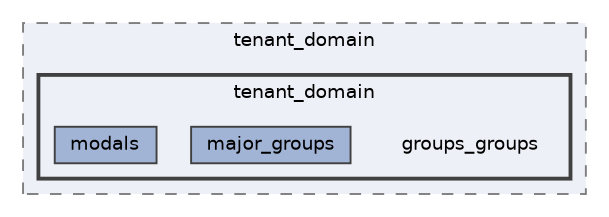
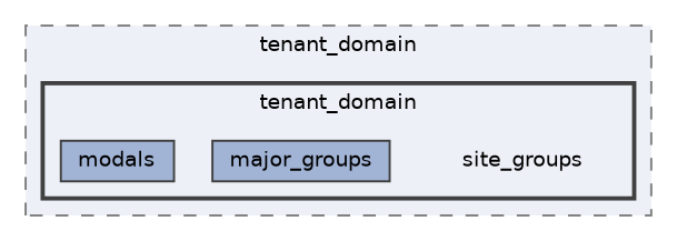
  digraph {
    compound=true
    node [fontname=Helvetica fontsize=10 shape=box color=grey25 fillcolor="#a2b4d6" style=filled]
-   n1 [height=0.2 label=groups_groups shape=plaintext width=0.4 color="" fillcolor="" style=""]
+   n1 [height=0.2 label=site_groups shape=plaintext width=0.4 color="" fillcolor="" style=""]
    n2 [height=0.2 label=major_groups width=0.4]
    n3 [height=0.2 label=modals width=0.4]
    subgraph cluster_1 {
      bgcolor="#edf0f7"
      fontname=Helvetica
      fontsize=10
      label=tenant_domain
      pencolor=grey50
      style="filled,dashed"
      subgraph cluster_2 {
        bgcolor="#edf0f7"
        fontname=Helvetica
        fontsize=10
        pencolor=grey25
        style="filled,bold"
        n1
        n2
        n3
      }
    }
  }
